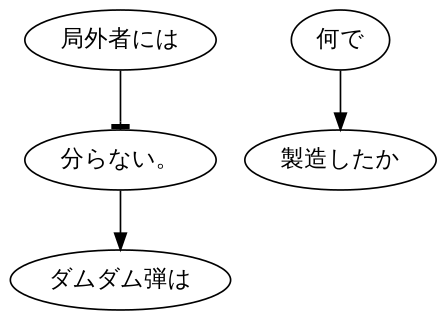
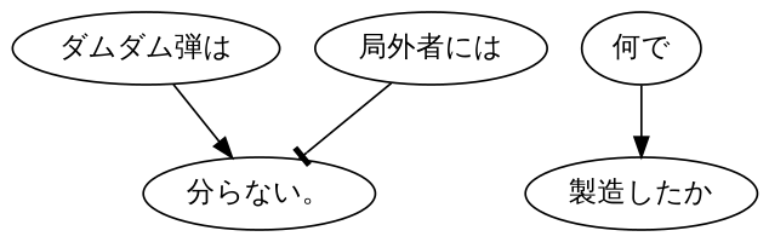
  digraph {
    fontname="DejaVu Serif"
    node [fontname="DejaVu Serif"]
    edge [arrowhead=normal fontname="DejaVu Serif"]
    n1 [label="ダムダム弾は"]
    n2 [label="分らない。"]
    n3 [label="何で"]
    n4 [label="製造したか"]
    n5 [label="局外者には"]
-   n2 -> n1
+   n1 -> n2
    n3 -> n4
    n5 -> n2 [arrowhead=tee]
  }
